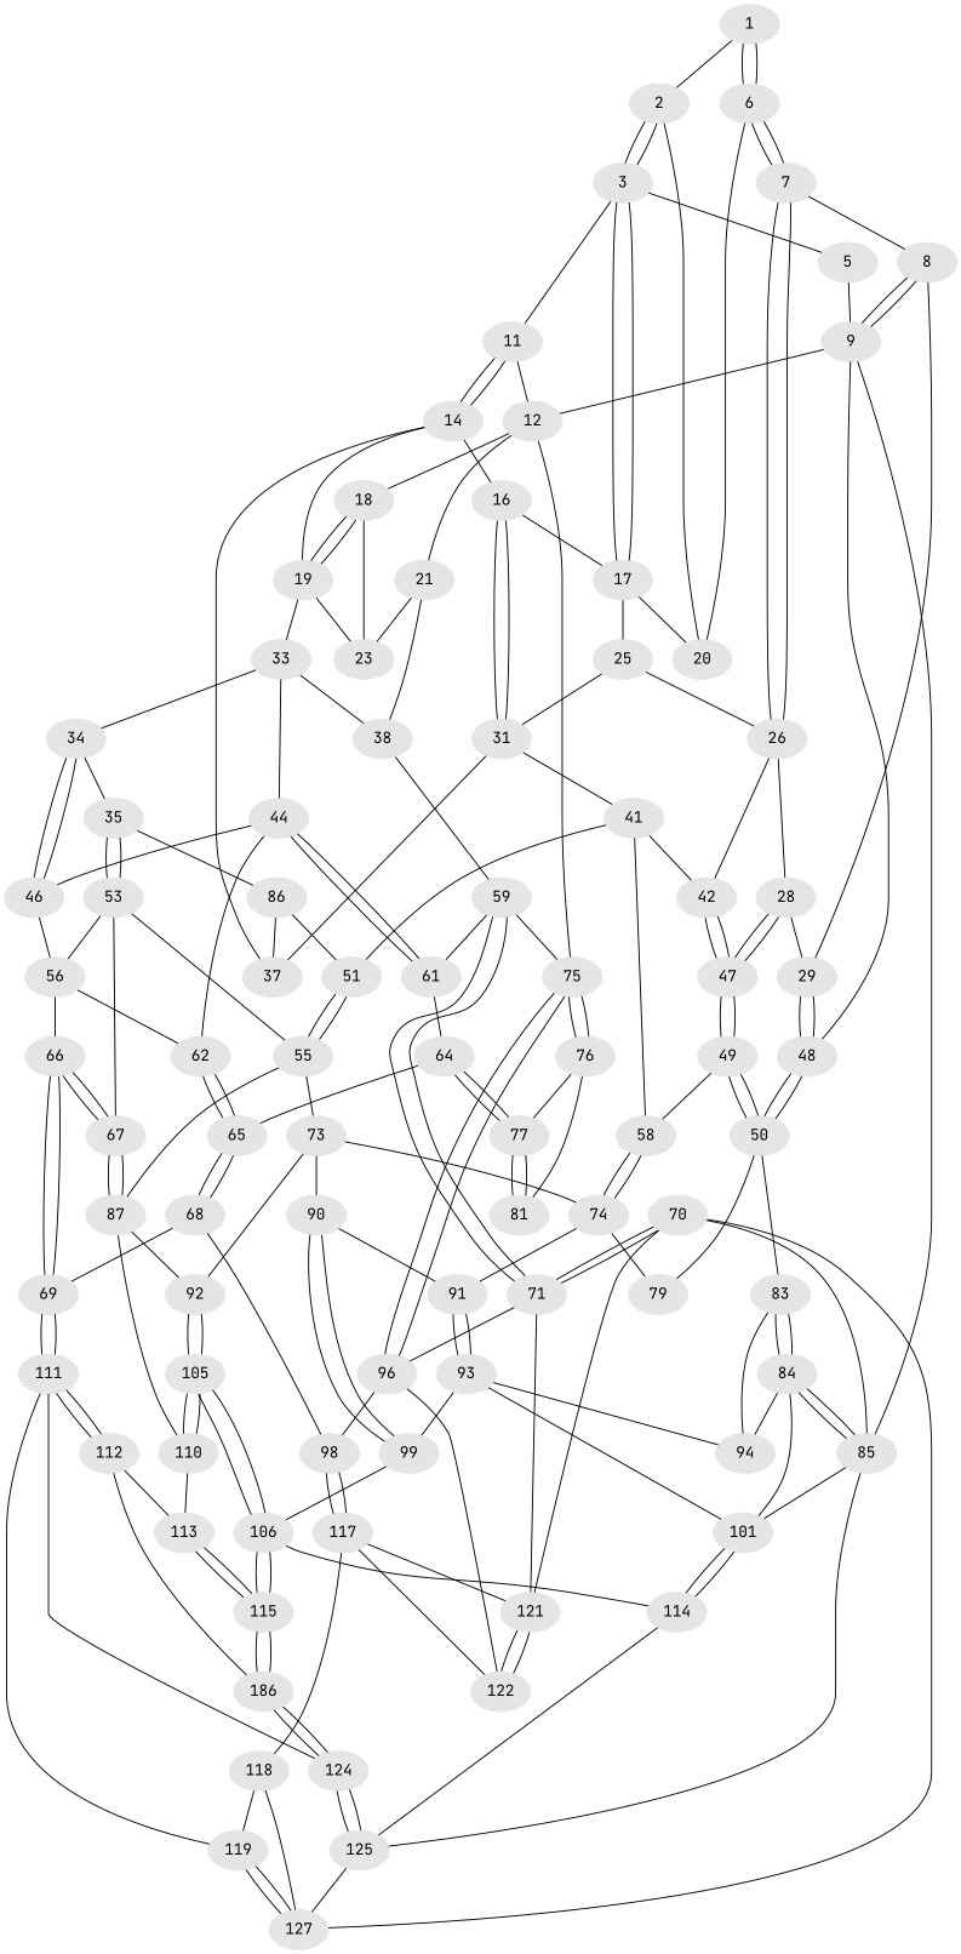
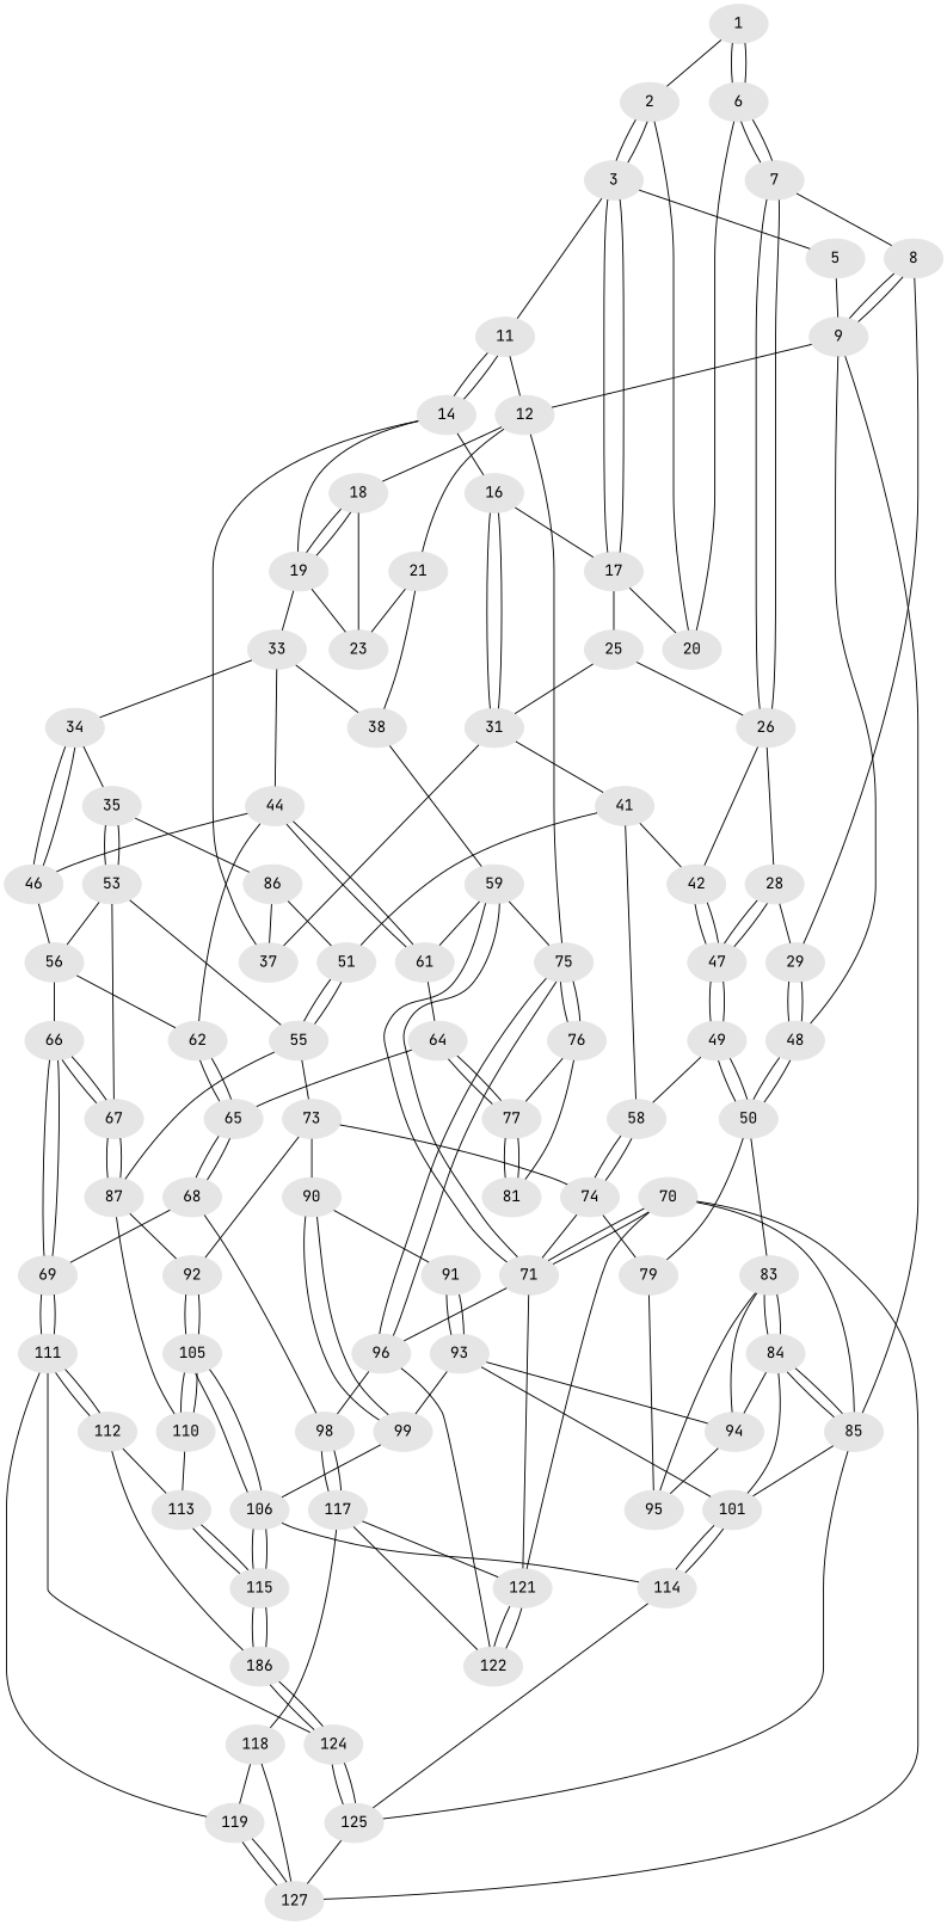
  graph {
    fontname="JetBrains Mono"
    node [color=gray90 fontname="JetBrains Mono" style=filled]
    edge [fontname="JetBrains Mono"]
    1
    2
    6
    3 [super="+4"]
    20
    7
    5
    11
    17 [super="+24"]
    9 [super="+10"]
    12 [super="+13"]
    14 [super="+15"]
    25
    48
    85 [super="+86"]
    8
    26 [super="+27"]
    29
    28
    42
    18
    21 [super="+22"]
    75
    50 [super="+80"]
    101 [super="+102"]
    125 [super="+126"]
    16
    19 [super="+30"]
    37 [super="+40"]
    23
    38 [super="+57"]
    70 [super="+130"]
    71 [super="+109"]
    121 [super="+129"]
    127 [super="+128"]
    31 [super="+32"]
    33 [super="+39"]
    41 [super="+52"]
    34
    44 [super="+45"]
    59 [super="+60"]
    47
    49
    51
    58
    35
    46
    61
    62
    n50 [label=86 super="+43"]
    53 [super="+54"]
    56 [super="+63"]
    55 [super="+72"]
    67
    74 [super="+78"]
    64
    65
    66
    79
    83 [super="+108"]
+   95
    84 [super="+103"]
    94 [super="+104"]
    73 [super="+89"]
    87 [super="+88"]
    90
    92
    110
    69
    91
    96 [super="+97"]
    76
    77
    68 [super="+82"]
    81
    98
    111 [super="+120"]
    117 [super="+123"]
    112
    119
    124
    122
    99
    105
    93 [super="+100"]
    114
    113
    106 [super="+107"]
    118
    115
    n91 [label=186]
    1 -- 2
    1 -- 6
    1 -- 6
    2 -- 3
    2 -- 3
    2 -- 20
    6 -- 20
    6 -- 7
    6 -- 7
    3 -- 5
    3 -- 11
    3 -- 17
    3 -- 17
    7 -- 8
    7 -- 26
    7 -- 26
    5 -- 9
    11 -- 12
    11 -- 14
    11 -- 14
    17 -- 20
    17 -- 25
    9 -- 12
    9 -- 48
    9 -- 85
    12 -- 18
    12 -- 21
    12 -- 75
    14 -- 16
    14 -- 19
    14 -- 37
    25 -- 26
    25 -- 31
    48 -- 50
    48 -- 50
    85 -- 101
    85 -- 125
    8 -- 9
    8 -- 9
    8 -- 29
    26 -- 28
    26 -- 42
    29 -- 48
    29 -- 48
    28 -- 29
    28 -- 47
    28 -- 47
    42 -- 47
    42 -- 47
    18 -- 19
    18 -- 19
    18 -- 23
    21 -- 23
    21 -- 38 [weight=2]
    75 -- 96
    75 -- 96
    75 -- 76
    75 -- 76
    50 -- 79
    50 -- 83
    101 -- 114
    101 -- 114
    125 -- 127
    16 -- 17
    16 -- 31
    16 -- 31
    19 -- 23
    19 -- 33
    38 -- 59
    70 -- 85
    70 -- 71
    70 -- 71
    70 -- 121
    70 -- 127
    71 -- 121
    71 -- 96
    121 -- 122
    121 -- 122
    31 -- 37
    31 -- 41
    33 -- 38
    33 -- 34
    33 -- 44
    41 -- 42
    41 -- 51
    41 -- 58
    34 -- 35
    34 -- 46
    34 -- 46
    44 -- 46
    44 -- 61
    44 -- 61
    44 -- 62
    59 -- 75
    59 -- 71
    59 -- 71
    59 -- 61
    47 -- 49
    47 -- 49
    49 -- 50
    49 -- 50
    49 -- 58
    51 -- 55
    51 -- 55
    58 -- 74
    58 -- 74
    35 -- n50
    35 -- 53
    35 -- 53
    46 -- 56
    61 -- 64
    62 -- 65
    62 -- 65
    n50 -- 37 [weight=2]
    n50 -- 51
    53 -- 56
    53 -- 55
    53 -- 67
    56 -- 62
    56 -- 66
    55 -- 73
    55 -- 87
    67 -- 87
    67 -- 87
    74 -- 79
-   74 -- 91
+   74 -- 71
    64 -- 65
    64 -- 77
    64 -- 77
    65 -- 68
    65 -- 68
    66 -- 67
    66 -- 67
    66 -- 69
    66 -- 69
+   79 -- 95
+   83 -- 95
    83 -- 84
    83 -- 84
    83 -- 94
    84 -- 85
    84 -- 85
    84 -- 101
    84 -- 94
+   94 -- 95
    73 -- 74
    73 -- 90
    73 -- 92
    87 -- 92
    87 -- 110
    90 -- 91
    90 -- 99
    90 -- 99
    92 -- 105
    92 -- 105
    110 -- 113
    69 -- 111
    69 -- 111
    91 -- 93
    91 -- 93
    96 -- 98
    96 -- 122
    76 -- 77
    76 -- 81
    77 -- 81
    77 -- 81
    68 -- 69
    68 -- 98
    98 -- 117
    98 -- 117
    111 -- 112
    111 -- 112
    111 -- 119
    111 -- 124
    117 -- 121
    117 -- 122
    117 -- 118
    112 -- 113
    112 -- n91
    119 -- 127
    119 -- 127
    124 -- 125
    124 -- 125
    99 -- 106
    105 -- 110
    105 -- 110
    105 -- 106
    105 -- 106
    93 -- 101
    93 -- 94
    93 -- 99
    114 -- 125
    113 -- 115
    113 -- 115
    106 -- 114
    106 -- 115
    106 -- 115
    118 -- 127
    118 -- 119
    115 -- n91
    115 -- n91
    n91 -- 124
    n91 -- 124
  }
